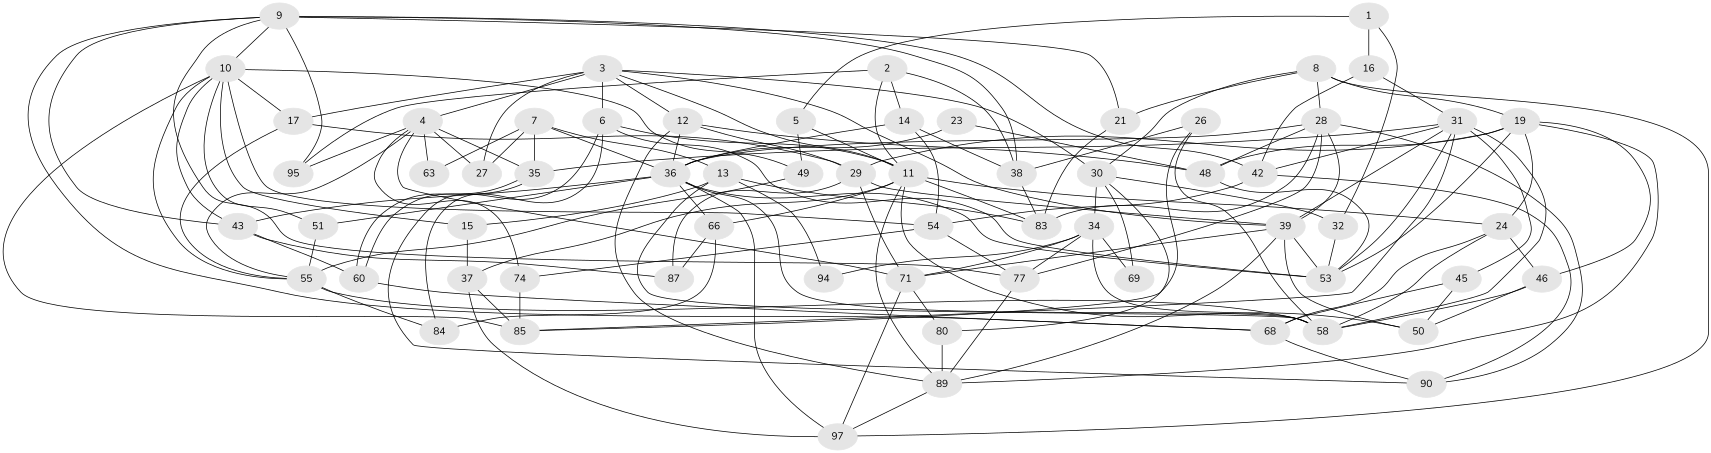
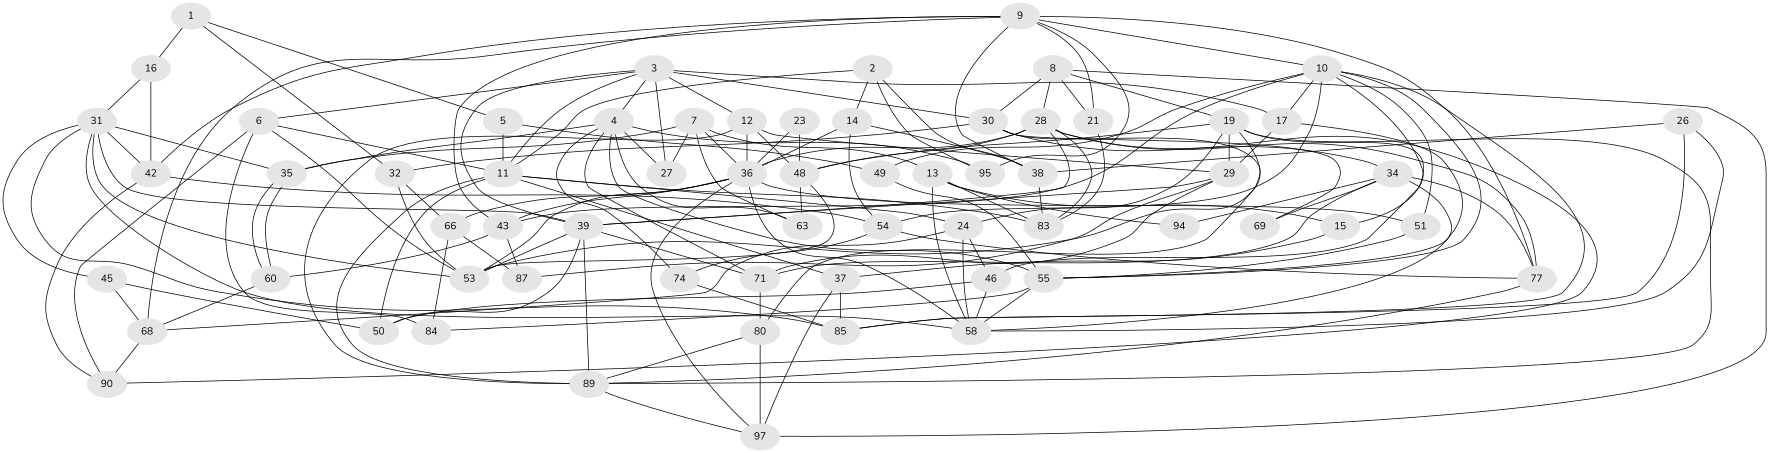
  graph {
    fontname=Nunito
    node [color=gray90 fontname=Nunito style=filled]
    edge [fontname=Nunito]
    1
    5
    16
    32
    11 [super="+73"]
    49 [super="+98"]
    42 [super="+52"]
    31 [super="+82"]
    53 [super="+57"]
    66 [super="+91"]
    24
    37
    50
    83
    89 [super="+93"]
    2
    14 [super="+61"]
    38 [super="+59"]
    95
    36 [super="+72"]
    54
    3 [super="+70"]
    4 [super="+41"]
    6 [super="+33"]
    12
    17 [super="+25"]
    27 [super="+62"]
    30 [super="+47"]
    39 [super="+81"]
    35 [super="+88"]
    55 [super="+67"]
    63
    71 [super="+78"]
    74
    84
    90 [super="+92"]
    29 [super="+79"]
    48 [super="+86"]
    34 [super="+44"]
    69
    80
    60
    58 [super="+75"]
    85
    13 [super="+22"]
    15
    94
    7
    97
    43 [super="+64"]
    51
    8 [super="+18"]
    19 [super="+20"]
    21
    28 [super="+76"]
    46
    77 [super="+96"]
    9 [super="+65"]
    10 [super="+56"]
    68
    87
    45
    23
    26 [super="+40"]
    1 -- 5
    1 -- 16
    1 -- 32
    5 -- 11
    5 -- 49
    16 -- 42
    16 -- 31
    32 -- 53
-   11 -- 66
+   32 -- 66
    11 -- 24
    11 -- 37
    11 -- 50
    11 -- 83
    11 -- 89
    49 -- 55
    42 -- 54
    42 -- 90
    31 -- 42
    31 -- 53
    31 -- 39
    31 -- 35
    31 -- 58
    31 -- 85
    31 -- 45
    66 -- 84
    66 -- 87
    24 -- 58
    24 -- 46
    24 -- 68
    37 -- 85
    37 -- 97
    89 -- 97
    2 -- 11
    2 -- 14
    2 -- 38
    2 -- 95
    14 -- 38
    14 -- 36
    14 -- 54
    38 -- 83
    36 -- 53
    36 -- 66
    36 -- 58
    36 -- 97
    36 -- 43
    36 -- 51
    54 -- 74
    54 -- 77
    3 -- 11
    3 -- 4
    3 -- 6
    3 -- 12
    3 -- 17
    3 -- 27 [weight=2]
    3 -- 30
    3 -- 39
    4 -- 95
    4 -- 27
    4 -- 35
    4 -- 55
    4 -- 63
    4 -- 71
    4 -- 74
    6 -- 11
    6 -- 53
    6 -- 84
    6 -- 90
    12 -- 89
    12 -- 36
    12 -- 29
    12 -- 48
    17 -- 55
    17 -- 29
    30 -- 32 [weight=2]
    30 -- 34
    30 -- 69
    30 -- 80
    39 -- 53
    39 -- 50
    39 -- 89
    39 -- 71
    35 -- 60
    35 -- 60
    55 -- 84
    55 -- 58
    71 -- 80
    74 -- 85
    29 -- 39
    29 -- 71
    29 -- 87
    48 -- 53
+   48 -- 63
    34 -- 71
    34 -- 69
    34 -- 58
    34 -- 94
    34 -- 77
    80 -- 89
-   71 -- 97
+   80 -- 97
    60 -- 68
    13 -- 83
    13 -- 58
    13 -- 15
    13 -- 94
    15 -- 37
    7 -- 36
    7 -- 27
    7 -- 35
    7 -- 63
    7 -- 13
    43 -- 60
    43 -- 87
    51 -- 55
    8 -- 30
    8 -- 97
    8 -- 19
    8 -- 21
    8 -- 28
    19 -- 53
    19 -- 24
    19 -- 89
    19 -- 29
    19 -- 48
    19 -- 46
    21 -- 83
    28 -- 83
    28 -- 36
    28 -- 39
    28 -- 90
    28 -- 48
    28 -- 77 [weight=2]
    46 -- 50
    46 -- 58
    77 -- 89
    9 -- 42
    9 -- 38
    9 -- 95
    9 -- 43
    9 -- 21
    9 -- 77
    9 -- 10
    9 -- 68
    10 -- 49
    10 -- 54
    10 -- 17
    10 -- 55
    10 -- 85
    10 -- 15
    10 -- 43
    10 -- 51
    68 -- 90
    45 -- 50
    45 -- 68
    23 -- 36
    23 -- 48
    26 -- 38
    26 -- 58
    26 -- 85
  }
